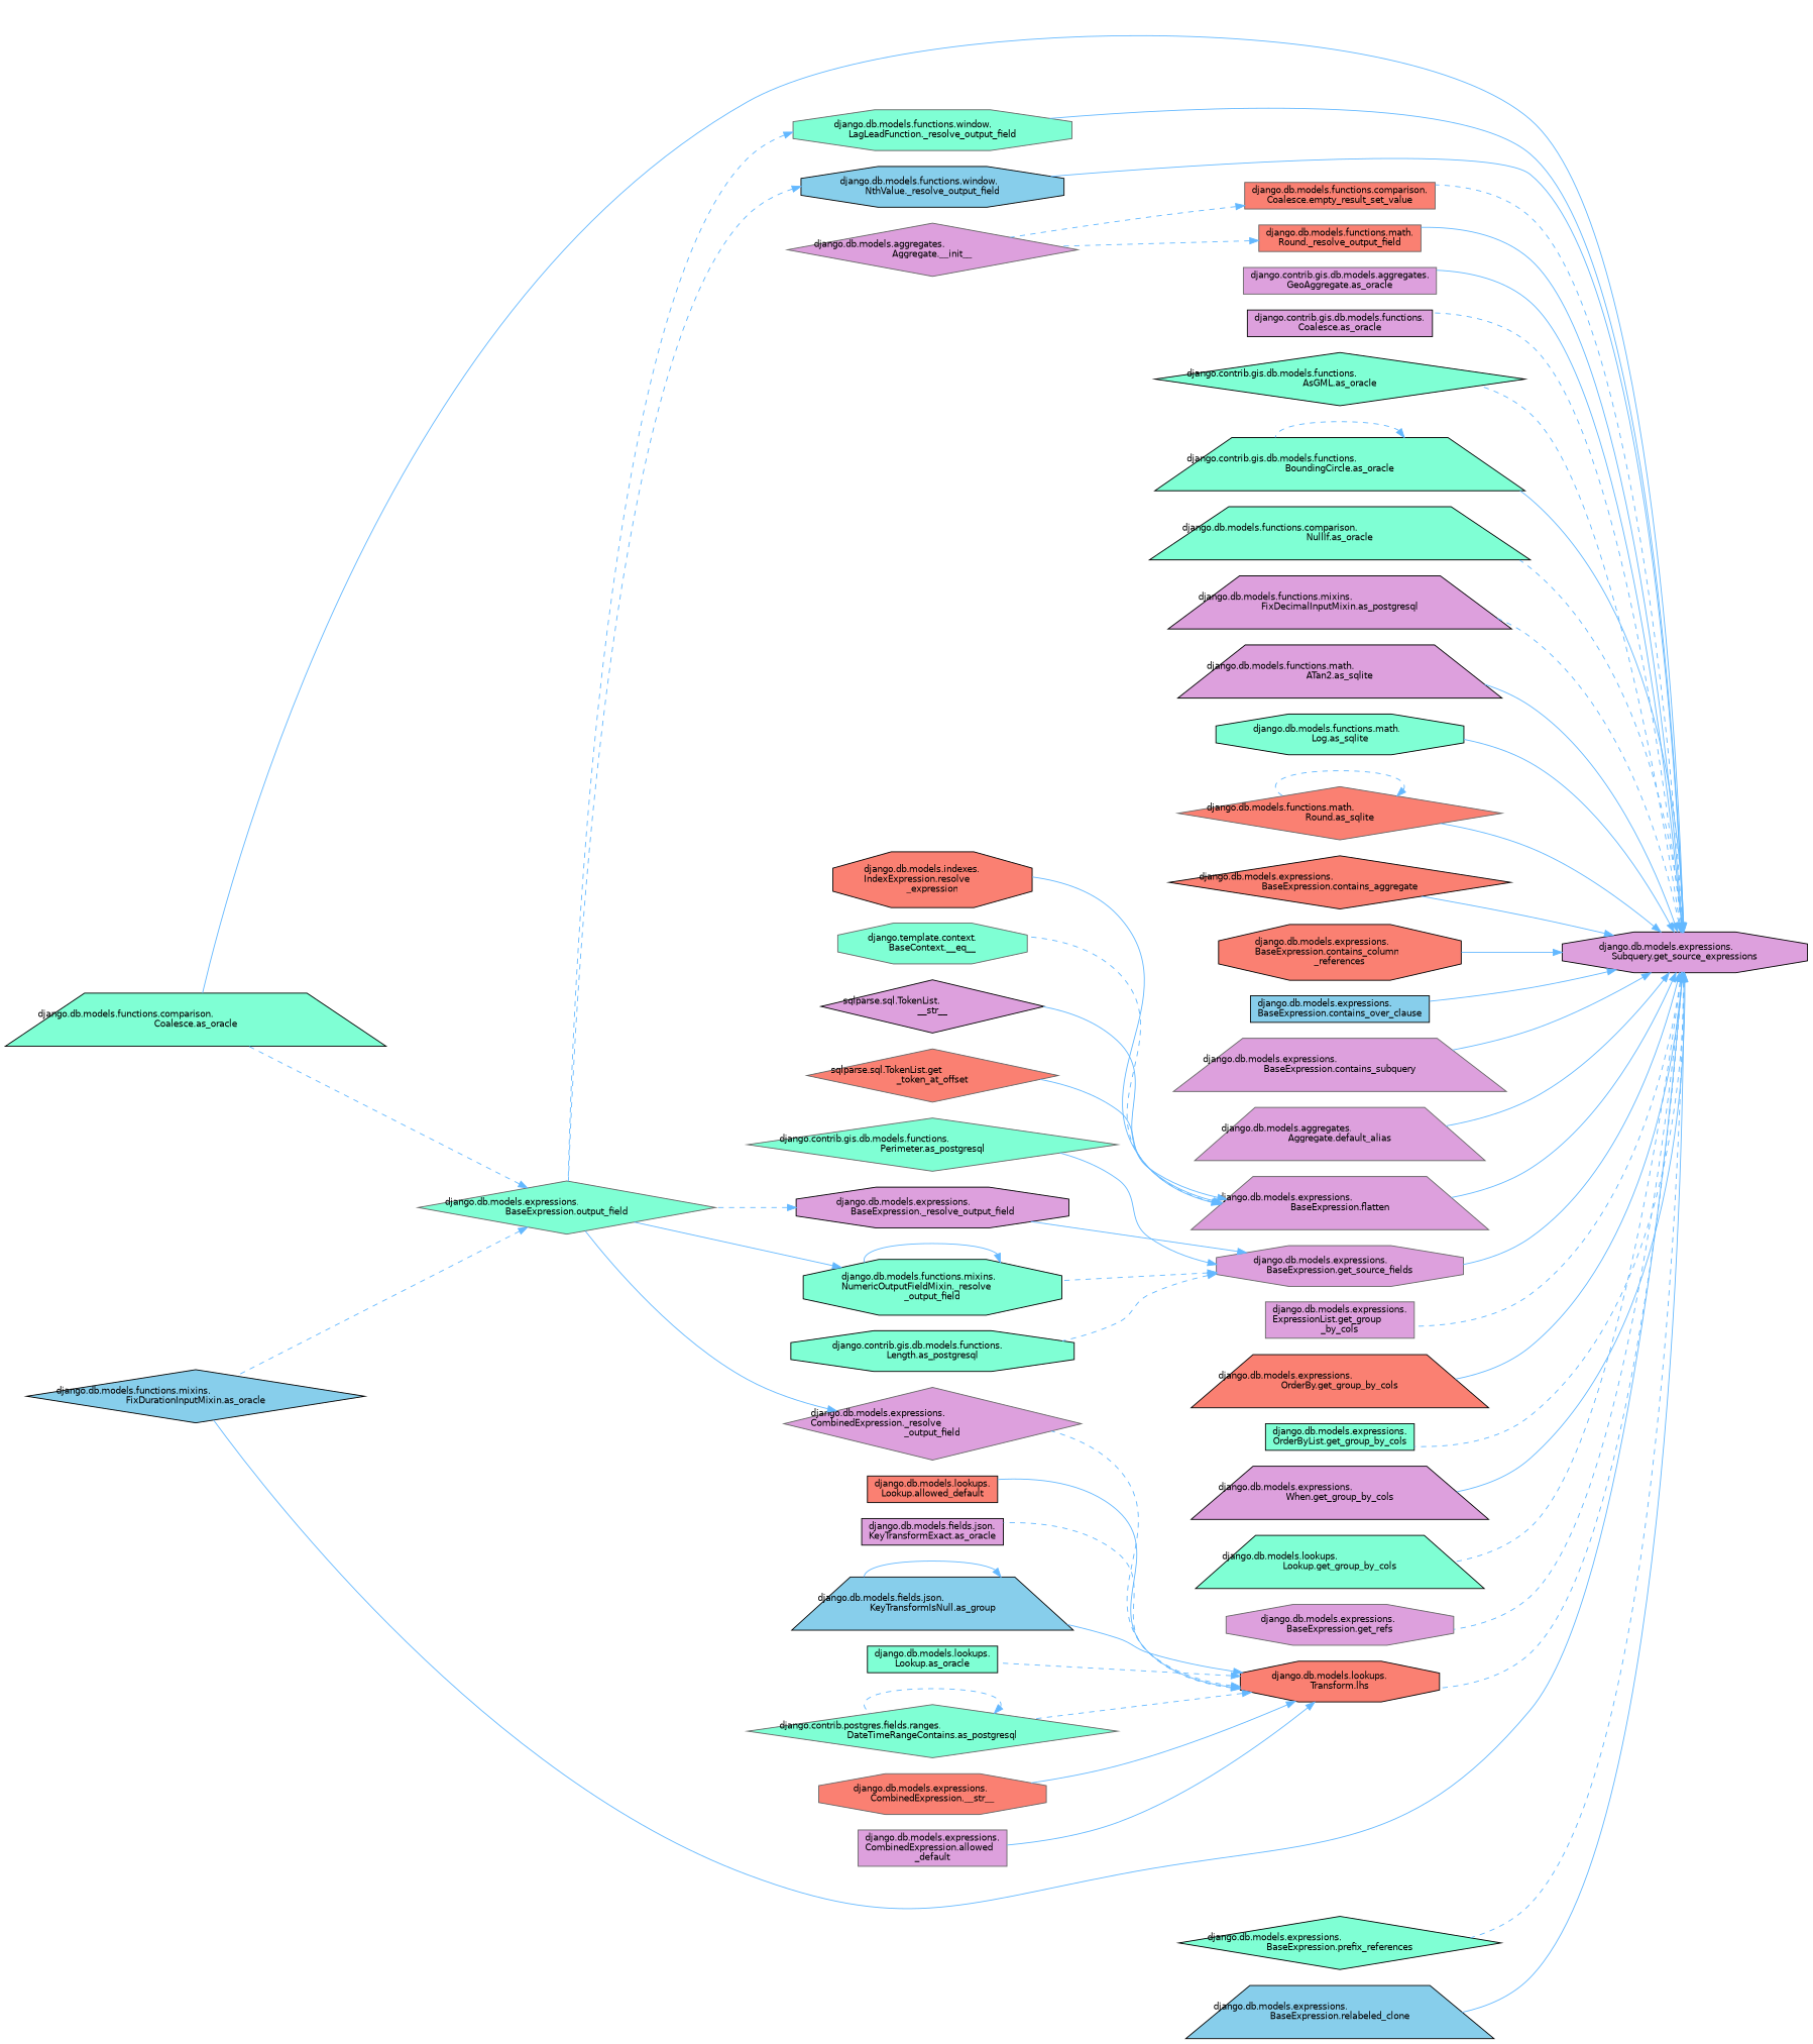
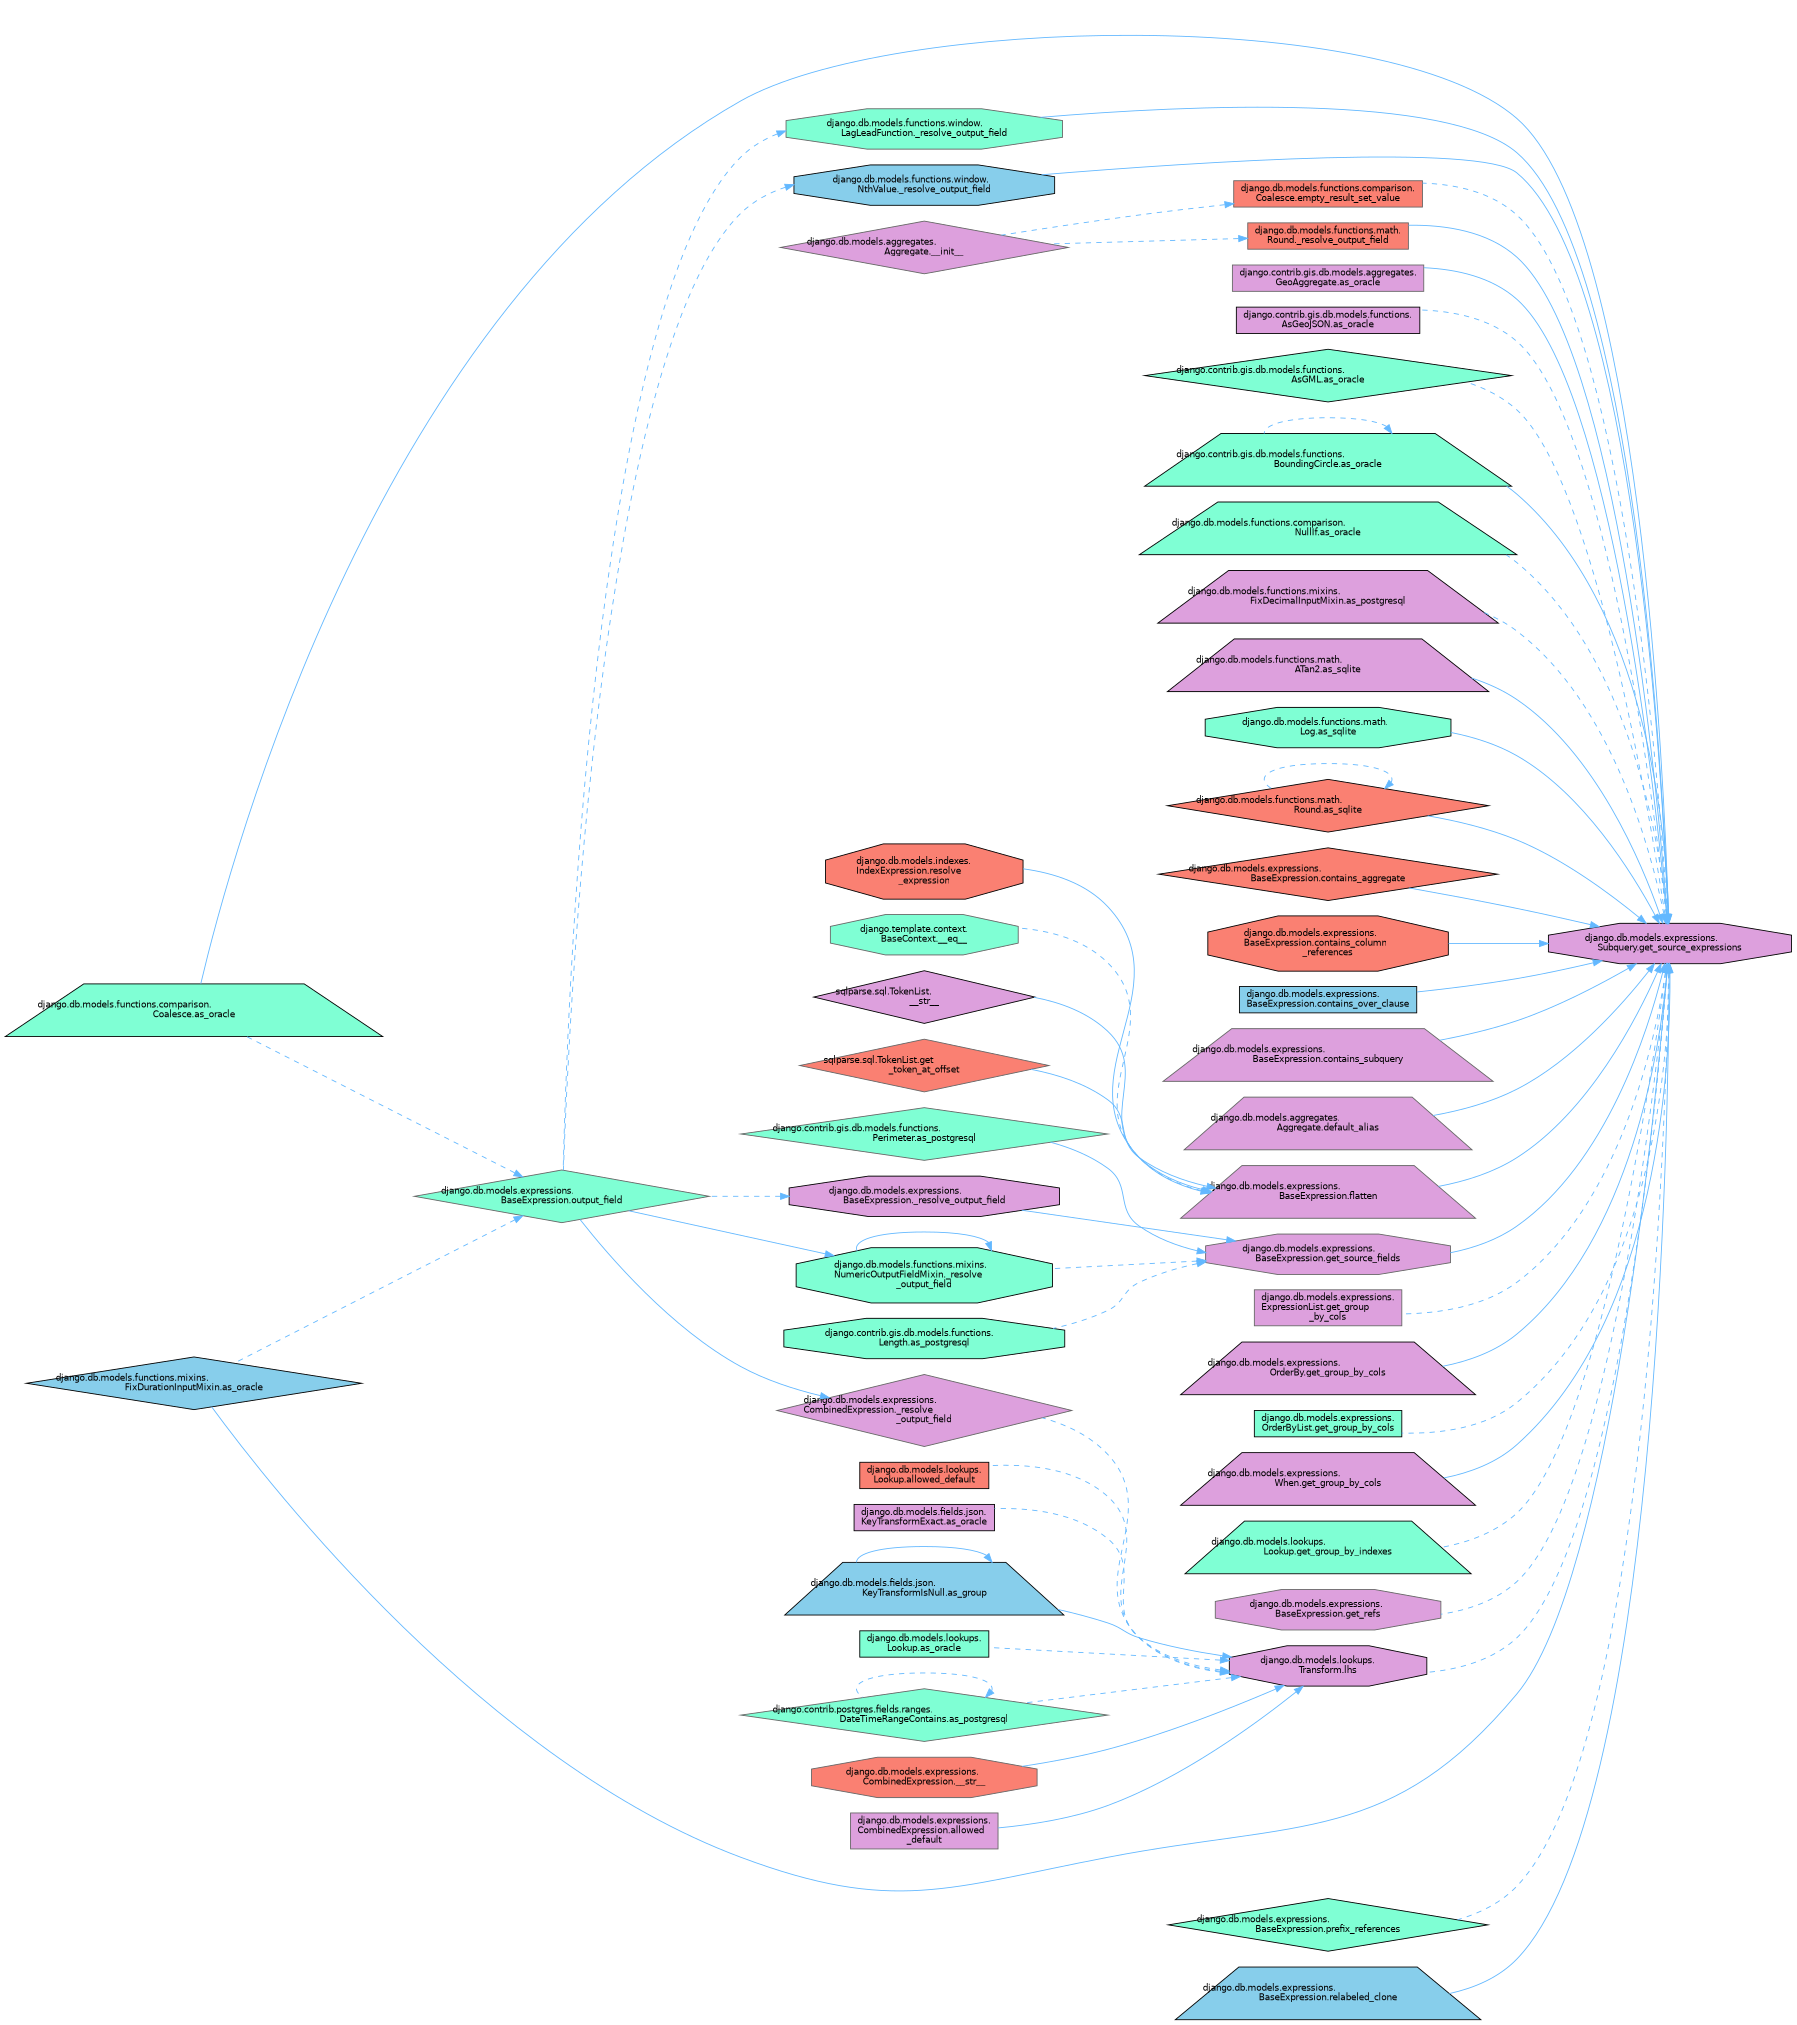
  digraph {
    rankdir=RL
    node [color=black fillcolor=plum fontname=Helvetica fontsize=10 shape=octagon style=filled]
    edge [color=steelblue1 dir=back fontname=Helvetica fontsize=10 labelfontname=Helvetica labelfontsize=10 style=solid]
    n1 [fontcolor=black height=0.2 label="django.db.models.expressions.\lSubquery.get_source_expressions" width=0.4]
    n2 [color=gray40 fillcolor=salmon height=0.2 label="django.db.models.functions.math.\lRound._resolve_output_field" shape=box width=0.4]
    n3 [fillcolor=aquamarine height=0.2 label="django.db.models.functions.comparison.\lCoalesce.as_oracle" shape=trapezium width=0.4]
    n4 [fillcolor=skyblue height=0.2 label="django.db.models.functions.mixins.\lFixDurationInputMixin.as_oracle" shape=diamond width=0.4]
    n5 [color=gray40 fillcolor=aquamarine height=0.2 label="django.db.models.functions.window.\lLagLeadFunction._resolve_output_field" width=0.4]
    n6 [fillcolor=skyblue height=0.2 label="django.db.models.functions.window.\lNthValue._resolve_output_field" width=0.4]
    n7 [color=gray40 height=0.2 label="django.contrib.gis.db.models.aggregates.\lGeoAggregate.as_oracle" shape=box width=0.4]
-   n8 [height=0.2 label="django.contrib.gis.db.models.functions.\lCoalesce.as_oracle" shape=box width=0.4]
+   n8 [height=0.2 label="django.contrib.gis.db.models.functions.\lAsGeoJSON.as_oracle" shape=box width=0.4]
    n9 [fillcolor=aquamarine height=0.2 label="django.contrib.gis.db.models.functions.\lAsGML.as_oracle" shape=diamond width=0.4]
    n10 [fillcolor=aquamarine height=0.2 label="django.contrib.gis.db.models.functions.\lBoundingCircle.as_oracle" shape=trapezium width=0.4]
    n11 [fillcolor=aquamarine height=0.2 label="django.db.models.functions.comparison.\lNullIf.as_oracle" shape=trapezium width=0.4]
    n12 [height=0.2 label="django.db.models.functions.mixins.\lFixDecimalInputMixin.as_postgresql" shape=trapezium width=0.4]
    n13 [height=0.2 label="django.db.models.functions.math.\lATan2.as_sqlite" shape=trapezium width=0.4]
    n14 [fillcolor=aquamarine height=0.2 label="django.db.models.functions.math.\lLog.as_sqlite" width=0.4]
-   n15 [color=gray40 fillcolor=salmon height=0.2 label="django.db.models.functions.math.\lRound.as_sqlite" shape=diamond width=0.4]
+   n15 [fillcolor=salmon height=0.2 label="django.db.models.functions.math.\lRound.as_sqlite" shape=diamond width=0.4]
    n16 [fillcolor=salmon height=0.2 label="django.db.models.expressions.\lBaseExpression.contains_aggregate" shape=diamond width=0.4]
    n17 [fillcolor=salmon height=0.2 label="django.db.models.expressions.\lBaseExpression.contains_column\l_references" width=0.4]
    n18 [fillcolor=skyblue height=0.2 label="django.db.models.expressions.\lBaseExpression.contains_over_clause" shape=box width=0.4]
    n19 [color=gray40 height=0.2 label="django.db.models.expressions.\lBaseExpression.contains_subquery" shape=trapezium width=0.4]
    n20 [color=gray40 height=0.2 label="django.db.models.aggregates.\lAggregate.default_alias" shape=trapezium width=0.4]
    n21 [color=gray40 fillcolor=salmon height=0.2 label="django.db.models.functions.comparison.\lCoalesce.empty_result_set_value" shape=box width=0.4]
    n22 [color=gray40 height=0.2 label="django.db.models.expressions.\lBaseExpression.flatten" shape=trapezium width=0.4]
    n23 [color=gray40 height=0.2 label="django.db.models.expressions.\lExpressionList.get_group\l_by_cols" shape=box width=0.4]
-   n24 [fillcolor=salmon height=0.2 label="django.db.models.expressions.\lOrderBy.get_group_by_cols" shape=trapezium width=0.4]
+   n24 [height=0.2 label="django.db.models.expressions.\lOrderBy.get_group_by_cols" shape=trapezium width=0.4]
    n25 [fillcolor=aquamarine height=0.2 label="django.db.models.expressions.\lOrderByList.get_group_by_cols" shape=box width=0.4]
    n26 [height=0.2 label="django.db.models.expressions.\lWhen.get_group_by_cols" shape=trapezium width=0.4]
-   n27 [fillcolor=aquamarine height=0.2 label="django.db.models.lookups.\lLookup.get_group_by_cols" shape=trapezium width=0.4]
+   n27 [fillcolor=aquamarine height=0.2 label="django.db.models.lookups.\lLookup.get_group_by_indexes" shape=trapezium width=0.4]
    n28 [color=gray40 height=0.2 label="django.db.models.expressions.\lBaseExpression.get_refs" width=0.4]
    n29 [color=gray40 height=0.2 label="django.db.models.expressions.\lBaseExpression.get_source_fields" width=0.4]
-   n30 [fillcolor=salmon height=0.2 label="django.db.models.lookups.\lTransform.lhs" width=0.4]
+   n30 [height=0.2 label="django.db.models.lookups.\lTransform.lhs" width=0.4]
    n31 [fillcolor=aquamarine height=0.2 label="django.db.models.expressions.\lBaseExpression.prefix_references" shape=diamond width=0.4]
    n32 [fillcolor=skyblue height=0.2 label="django.db.models.expressions.\lBaseExpression.relabeled_clone" shape=trapezium width=0.4]
    n33 [color=gray40 height=0.2 label="django.db.models.aggregates.\lAggregate.__init__" shape=diamond width=0.4]
    n34 [color=gray40 fillcolor=aquamarine height=0.2 label="django.db.models.expressions.\lBaseExpression.output_field" shape=diamond width=0.4]
    n35 [color=gray40 fillcolor=aquamarine height=0.2 label="django.template.context.\lBaseContext.__eq__" width=0.4]
    n36 [height=0.2 label="sqlparse.sql.TokenList.\l__str__" shape=diamond width=0.4]
    n37 [color=gray40 fillcolor=salmon height=0.2 label="sqlparse.sql.TokenList.get\l_token_at_offset" shape=diamond width=0.4]
    n38 [fillcolor=salmon height=0.2 label="django.db.models.indexes.\lIndexExpression.resolve\l_expression" width=0.4]
    n39 [height=0.2 label="django.db.models.expressions.\lBaseExpression._resolve_output_field" width=0.4]
    n40 [fillcolor=aquamarine height=0.2 label="django.db.models.functions.mixins.\lNumericOutputFieldMixin._resolve\l_output_field" width=0.4]
    n41 [fillcolor=aquamarine height=0.2 label="django.contrib.gis.db.models.functions.\lLength.as_postgresql" width=0.4]
    n42 [color=gray40 fillcolor=aquamarine height=0.2 label="django.contrib.gis.db.models.functions.\lPerimeter.as_postgresql" shape=diamond width=0.4]
    n43 [color=gray40 fillcolor=salmon height=0.2 label="django.db.models.expressions.\lCombinedExpression.__str__" width=0.4]
    n44 [color=gray40 height=0.2 label="django.db.models.expressions.\lCombinedExpression._resolve\l_output_field" shape=diamond width=0.4]
    n45 [color=gray40 height=0.2 label="django.db.models.expressions.\lCombinedExpression.allowed\l_default" shape=box width=0.4]
    n46 [fillcolor=salmon height=0.2 label="django.db.models.lookups.\lLookup.allowed_default" shape=box width=0.4]
    n47 [height=0.2 label="django.db.models.fields.json.\lKeyTransformExact.as_oracle" shape=box width=0.4]
    n48 [fillcolor=skyblue height=0.2 label="django.db.models.fields.json.\lKeyTransformIsNull.as_group" shape=trapezium width=0.4]
    n49 [fillcolor=aquamarine height=0.2 label="django.db.models.lookups.\lLookup.as_oracle" shape=box width=0.4]
    n50 [color=gray40 fillcolor=aquamarine height=0.2 label="django.contrib.postgres.fields.ranges.\lDateTimeRangeContains.as_postgresql" shape=diamond width=0.4]
    n1 -> n2
    n1 -> n3
    n1 -> n4
    n1 -> n5
    n1 -> n6
    n1 -> n7
    n1 -> n8 [style=dashed]
    n1 -> n9 [style=dashed]
    n1 -> n10
    n1 -> n11 [style=dashed]
    n1 -> n12 [style=dashed]
    n1 -> n13
    n1 -> n14
    n1 -> n15
    n1 -> n16
    n1 -> n17
    n1 -> n18
    n1 -> n19
    n1 -> n20
    n1 -> n21 [style=dashed]
    n1 -> n22
    n1 -> n23 [style=dashed]
    n1 -> n24
    n1 -> n25 [style=dashed]
    n1 -> n26
    n1 -> n27 [style=dashed]
    n1 -> n28 [style=dashed]
    n1 -> n29
    n1 -> n30 [style=dashed]
    n1 -> n31 [style=dashed]
    n1 -> n32
    n2 -> n33 [style=dashed]
    n5 -> n34 [style=dashed]
    n6 -> n34 [style=dashed]
    n10 -> n10 [style=dashed]
    n15 -> n15 [style=dashed]
    n21 -> n33 [style=dashed]
    n22 -> n35 [style=dashed]
    n22 -> n36
    n22 -> n37
    n22 -> n38
    n29 -> n39
    n29 -> n40 [style=dashed]
    n29 -> n41 [style=dashed]
    n29 -> n42
    n30 -> n43
    n30 -> n44 [style=dashed]
    n30 -> n45
-   n30 -> n46
+   n30 -> n46 [style=dashed]
    n30 -> n47 [style=dashed]
    n30 -> n48
    n30 -> n49 [style=dashed]
    n30 -> n50 [style=dashed]
    n34 -> n3 [style=dashed]
    n34 -> n4 [style=dashed]
    n39 -> n34 [style=dashed]
    n40 -> n34
    n40 -> n40
    n44 -> n34
    n48 -> n48
    n50 -> n50 [style=dashed]
  }
